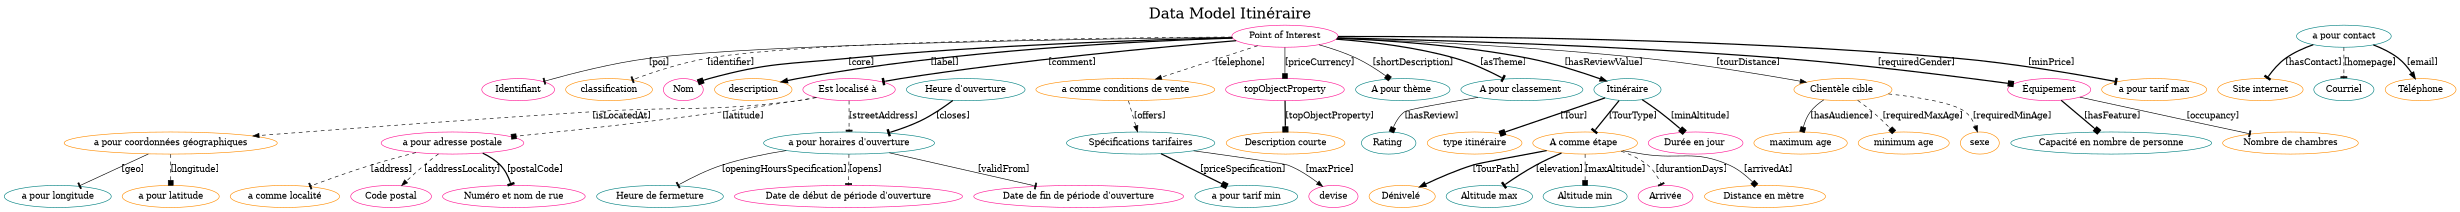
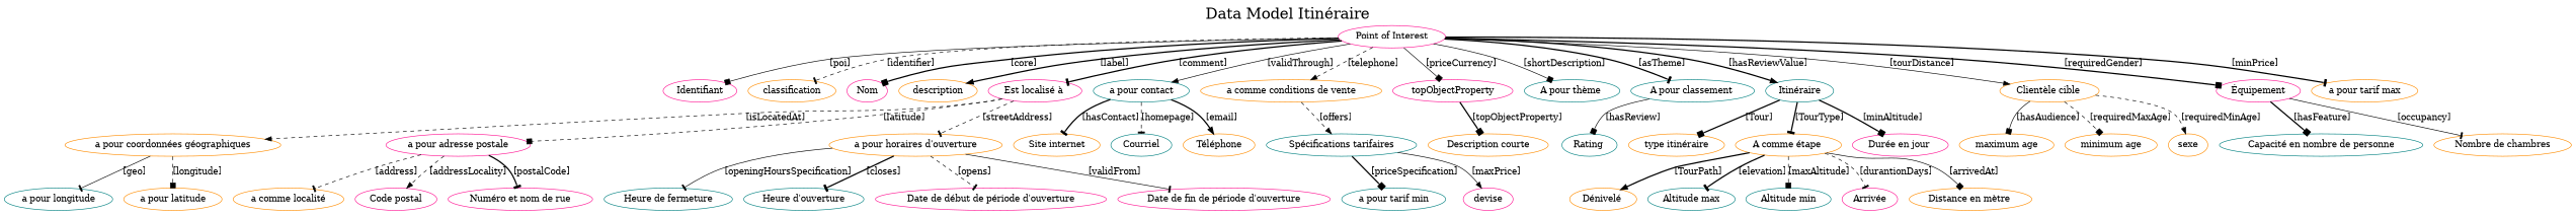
  digraph {
    fontsize=24.0
    label="Data Model Itinéraire"
    labelloc=t
    rankdir=TB
    node [color=darkorange]
    edge [arrowhead=tee style=bold]
    n1 [color=deeppink label="Point of Interest"]
    n2 [color=deeppink label=Identifiant]
    n3 [label=classification]
    n4 [color=deeppink label=Nom]
    n5 [label=description]
    n6 [color=deeppink label="Est localisé à "]
    n7 [color=teal label="a pour contact"]
    n8 [label="a comme conditions de vente"]
    n9 [color=deeppink label=topObjectProperty]
    n10 [color=teal label="A pour thème "]
    n11 [color=teal label="A pour classement "]
    n12 [color=teal label="Itinéraire"]
    n13 [label="Clientèle cible "]
    n14 [color=deeppink label="Équipement"]
    n15 [label="a pour tarif max"]
    n16 [label="a pour coordonnées géographiques"]
    n17 [color=deeppink label="a pour adresse postale"]
-   n18 [color=teal label="a pour horaires d'ouverture"]
+   n18 [label="a pour horaires d'ouverture"]
    n19 [label="Site internet"]
    n20 [color=teal label=Courriel]
    n21 [label="Téléphone"]
    n22 [color=teal label="Spécifications tarifaires"]
    n23 [label="Description courte"]
    n24 [color=teal label="Rating "]
    n25 [label="type itinéraire"]
    n26 [label="A comme étape "]
    n27 [color=deeppink label="Durée en jour "]
    n28 [label="maximum age"]
    n29 [label="minimum age"]
    n30 [label=sexe]
    n31 [color=teal label="Capacité en nombre de personne"]
    n32 [label="Nombre de chambres"]
    n33 [color=teal label="a pour longitude"]
    n34 [label="a pour latitude"]
    n35 [label="a comme localité"]
    n36 [color=deeppink label="Code postal"]
    n37 [color=deeppink label="Numéro et nom de rue"]
    n38 [color=teal label="Heure de fermeture"]
    n39 [color=teal label="Heure d'ouverture"]
    n40 [color=deeppink label="Date de début de période d'ouverture"]
    n41 [color=deeppink label="Date de fin de période d'ouverture"]
    n42 [color=teal label="a pour tarif min"]
    n43 [color=deeppink label=devise]
    n44 [label="Dénivelé "]
    n45 [color=teal label="Altitude max"]
    n46 [color=teal label="Altitude min"]
    n47 [color=deeppink label="Arrivée"]
    n48 [label="Distance en mètre "]
-   n1 -> n2 [label="[poi]" style=solid]
+   n1 -> n2 [arrowhead=box label="[poi]" style=solid]
    n1 -> n3 [label="[identifier] " style=dashed]
    n1 -> n4 [arrowhead=box label="[core]"]
    n1 -> n5 [arrowhead=normal label="[label]"]
    n1 -> n6 [label="[comment]"]
+   n1 -> n7 [arrowhead=normal label="[validThrough]" style=solid]
    n1 -> n8 [arrowhead=normal label="[telephone]" style=dashed]
    n1 -> n9 [arrowhead=box label="[priceCurrency]" style=solid]
    n1 -> n10 [arrowhead=box label="[shortDescription]" style=solid]
    n1 -> n11 [label="[asTheme]"]
    n1 -> n12 [arrowhead=normal label="[hasReviewValue]"]
    n1 -> n13 [arrowhead=normal label="[tourDistance]" style=solid]
    n1 -> n14 [arrowhead=box label="[requiredGender]"]
    n1 -> n15 [label="[minPrice]"]
    n6 -> n16 [arrowhead=normal label="[isLocatedAt] " style=dashed]
    n6 -> n17 [arrowhead=box label="[latitude]" style=dashed]
    n6 -> n18 [label="[streetAddress]" style=dashed]
    n7 -> n19 [label="[hasContact]"]
    n7 -> n20 [label="[homepage]" style=dashed]
    n7 -> n21 [arrowhead=normal label="[email]"]
    n8 -> n22 [arrowhead=normal label="[offers]" style=dashed]
    n9 -> n23 [arrowhead=box label="[topObjectProperty]"]
    n11 -> n24 [arrowhead=box label="[hasReview] " style=solid]
    n12 -> n25 [arrowhead=box label="[Tour]"]
    n12 -> n26 [label="[TourType]"]
    n12 -> n27 [arrowhead=box label="[minAltitude]"]
    n13 -> n28 [arrowhead=box label="[hasAudience]" style=solid]
    n13 -> n29 [arrowhead=box label="[requiredMaxAge]" style=dashed]
    n13 -> n30 [arrowhead=normal label="[requiredMinAge]" style=dashed]
    n14 -> n31 [arrowhead=box label="[hasFeature]"]
    n14 -> n32 [label="[occupancy]" style=solid]
    n16 -> n33 [label="[geo]" style=solid]
    n16 -> n34 [arrowhead=box label="[longitude]" style=dashed]
    n17 -> n35 [label="[address]" style=dashed]
    n17 -> n36 [arrowhead=normal label="[addressLocality]" style=dashed]
    n17 -> n37 [label="[postalCode]"]
    n18 -> n38 [label="[openingHoursSpecification]" style=solid]
-   n39 -> n18 [label="[closes]"]
+   n18 -> n39 [label="[closes]"]
    n18 -> n40 [label="[opens]" style=dashed]
    n18 -> n41 [label="[validFrom]" style=solid]
    n22 -> n42 [arrowhead=box label="[priceSpecification]"]
    n22 -> n43 [arrowhead=normal label="[maxPrice]" style=solid]
    n26 -> n44 [arrowhead=normal label="[TourPath]"]
    n26 -> n45 [label="[elevation]"]
    n26 -> n46 [arrowhead=box label="[maxAltitude]" style=dashed]
    n26 -> n47 [label="[durantionDays]" style=dashed]
    n26 -> n48 [arrowhead=box label="[arrivedAt]" style=solid]
  }
